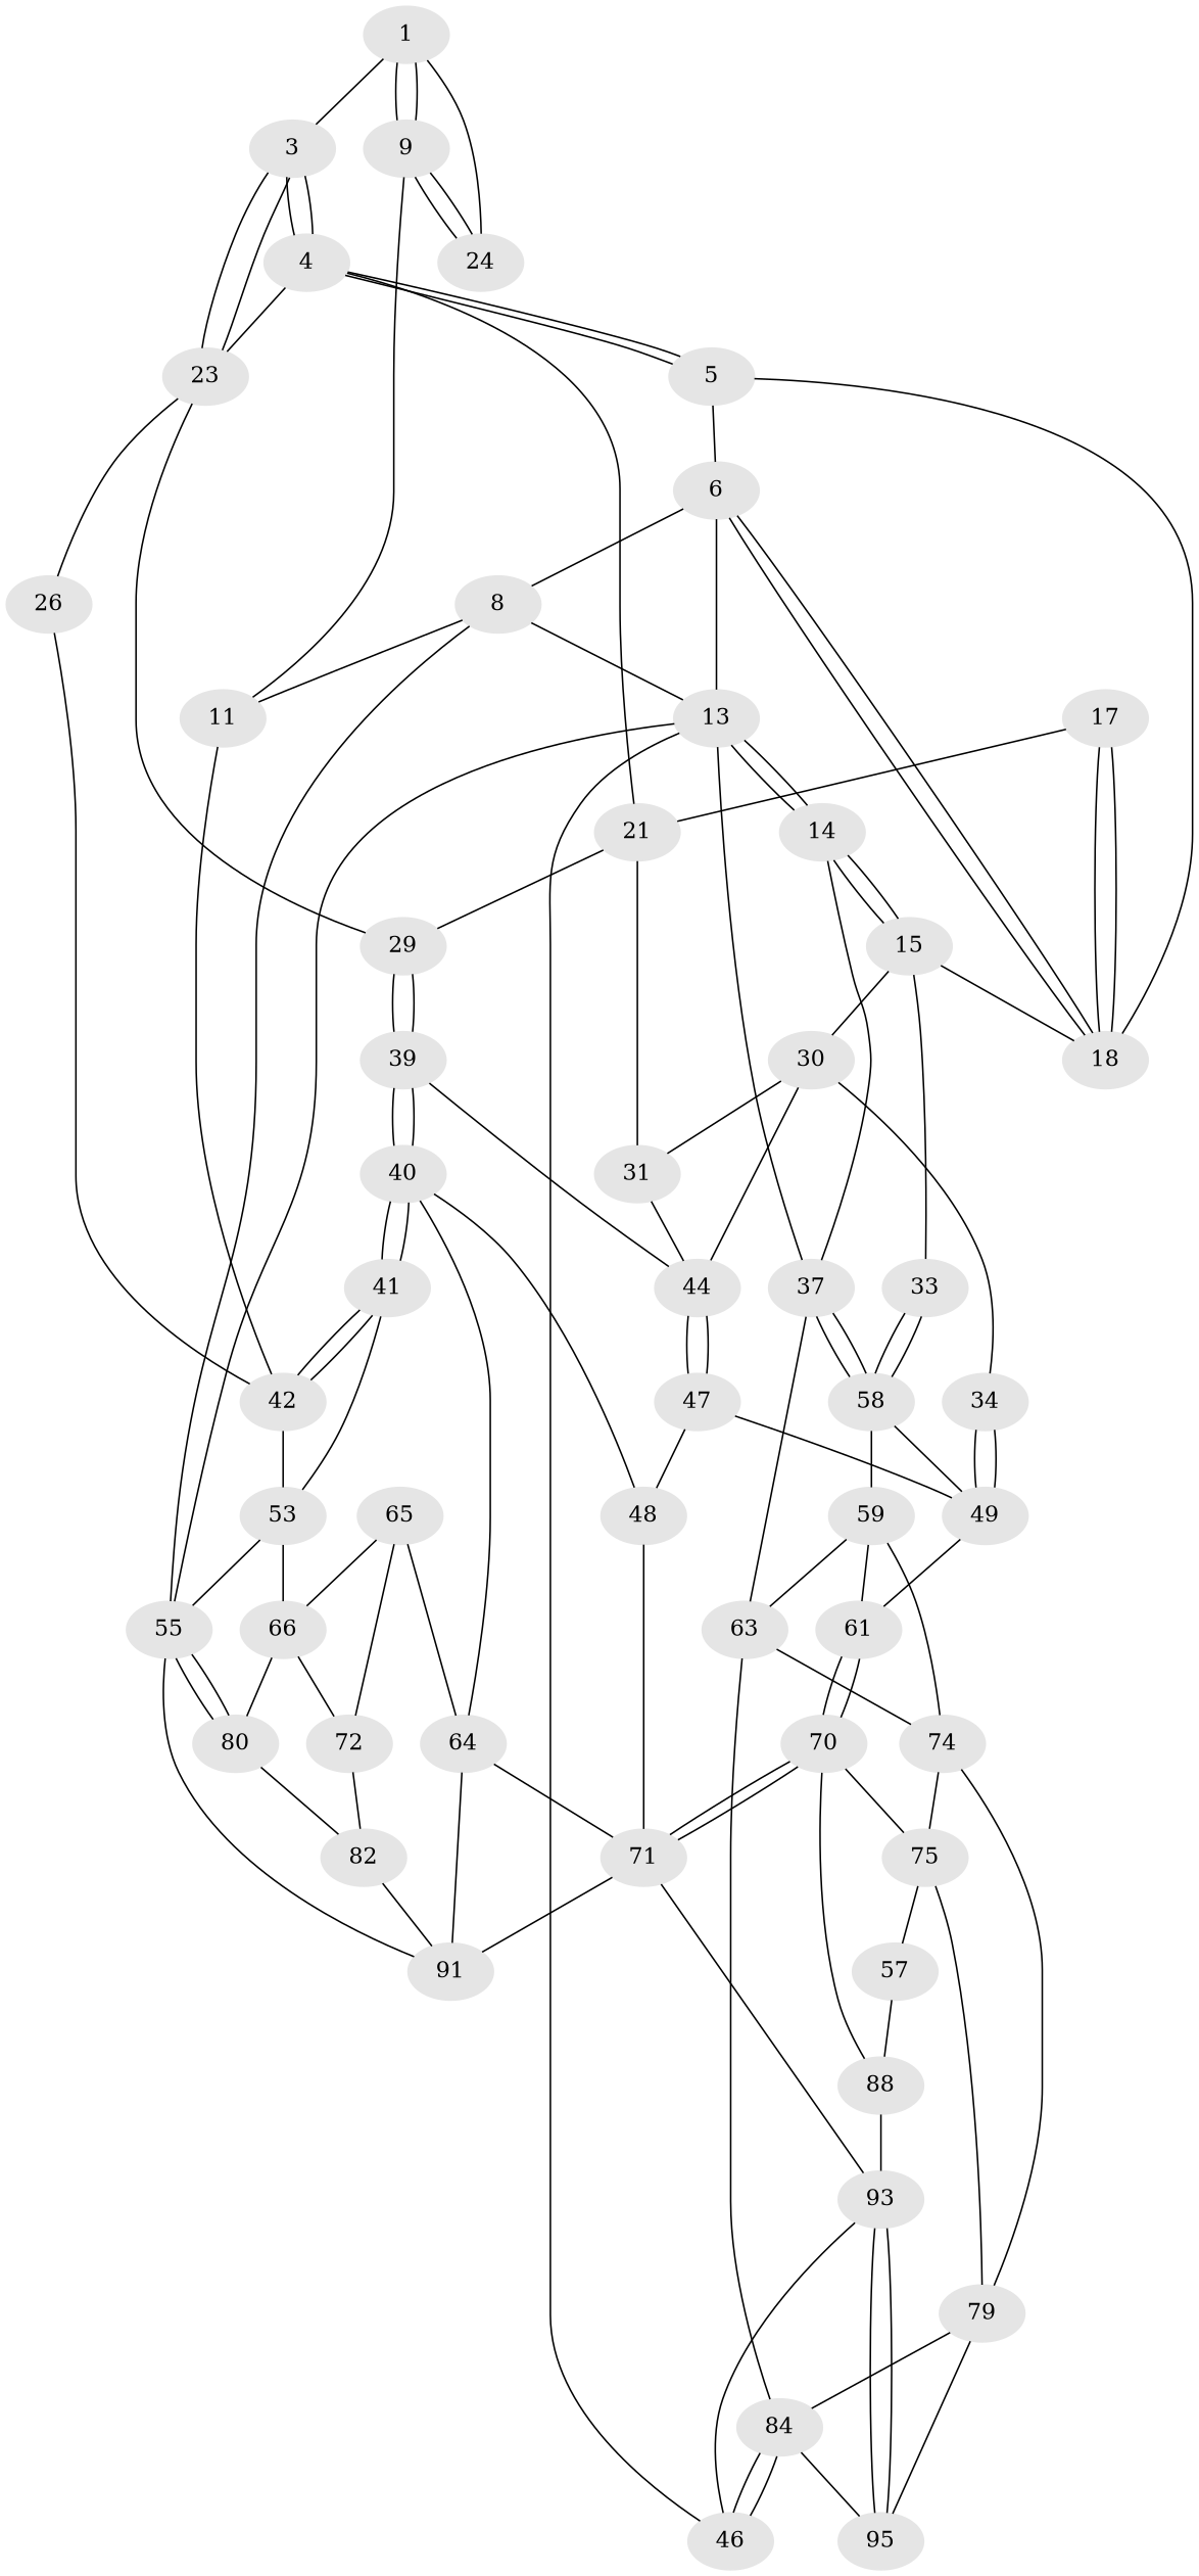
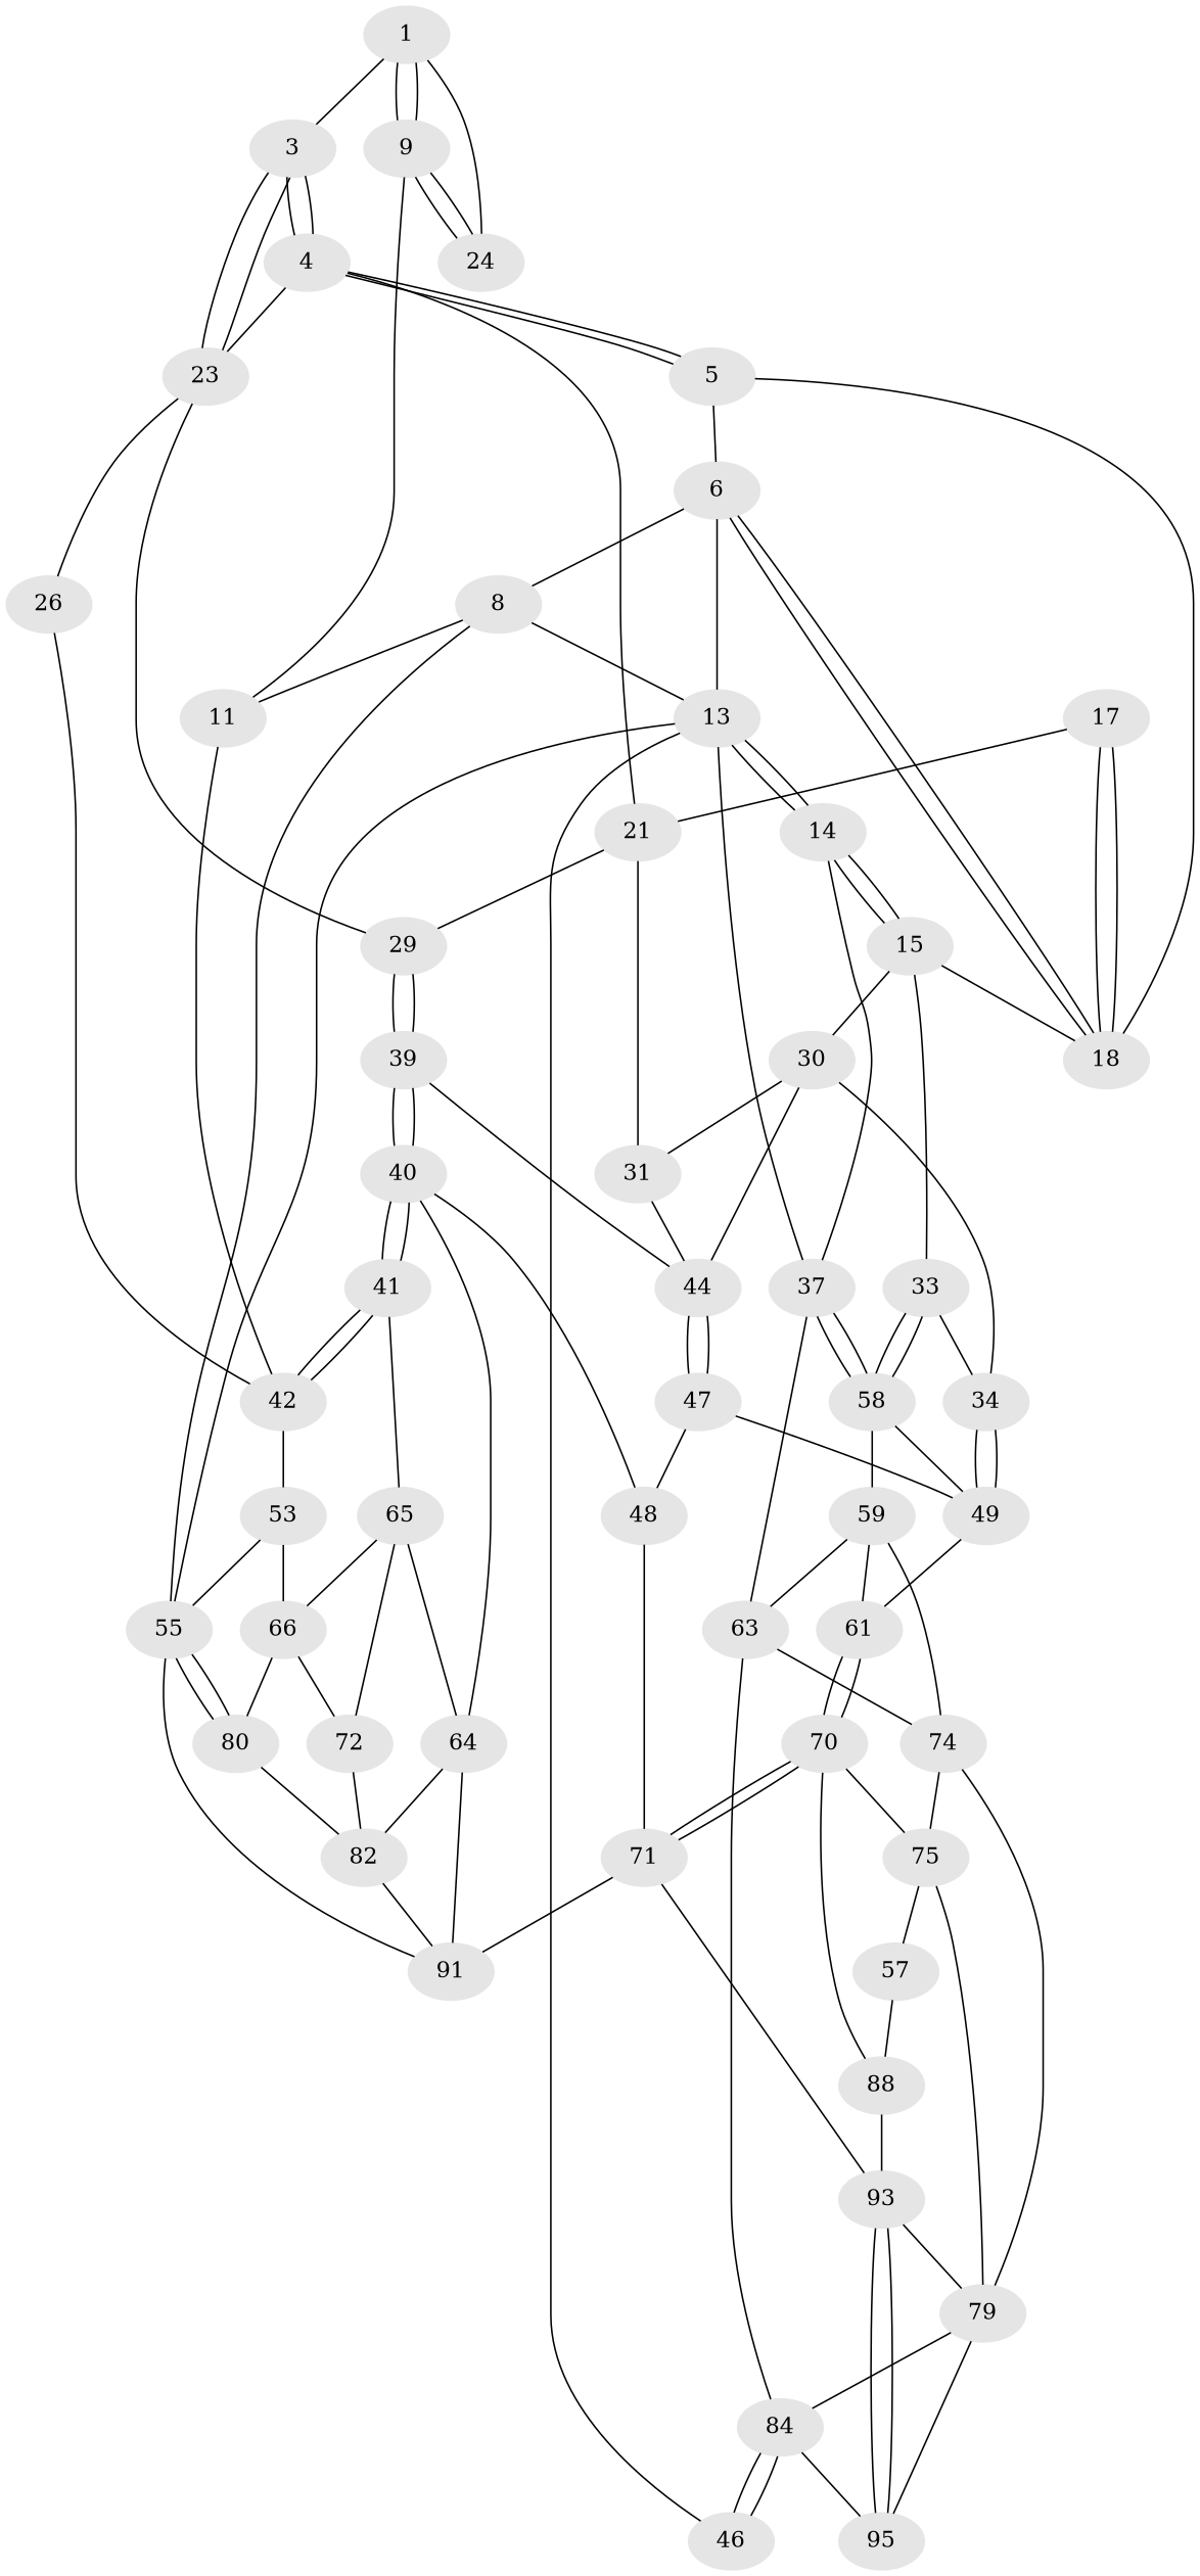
  graph {
    node [color=gray90 style=filled]
    1 [super="+2"]
    3
    9 [super="+10"]
    24
    4 [super="+22"]
    23 [super="+25"]
    11 [super="+51"]
    5
    21 [super="+28"]
    29
    26 [super="+36"]
    6 [super="+7"]
    18 [super="+19"]
    31
    8 [super="+12"]
    13 [super="+67"]
    55 [super="+56"]
    14
    37 [super="+62"]
    n20 [label=46]
    42 [super="+43"]
    80
    91 [super="+92"]
    53 [super="+54"]
    66 [super="+73"]
    15 [super="+16"]
    n27 [label=58 super="+52"]
    63 [super="+64"]
    30 [super="+35"]
    33
    17 [super="+20"]
    34
    44 [super="+45"]
    39 [super="+46"]
    40 [super="+58"]
    49 [super="+50"]
    47
    59 [super="+60"]
    61
    74 [super="+77"]
    84 [super="+85"]
    48 [super="+57"]
    41
    n44 [label=64 super="+81"]
    71 [super="+90"]
    65 [super="+69"]
    82 [super="+83"]
    72
    93 [super="+94"]
    70 [super="+76"]
    75 [super="+78"]
    79 [super="+86"]
    88 [super="+89"]
    95
    n55 [label=57]
    1 -- 3
    1 -- 9
    1 -- 9
    1 -- 24
    3 -- 4
    3 -- 4
    3 -- 23
    3 -- 23
    9 -- 24
    9 -- 24
    9 -- 11
    4 -- 23
    4 -- 5
    4 -- 5
    4 -- 21
    23 -- 29
    23 -- 26
    11 -- 42
    5 -- 6
    5 -- 18
    21 -- 29
    21 -- 31
    29 -- 39
    29 -- 39
    26 -- 42
    6 -- 18
    6 -- 18
    6 -- 8
    6 -- 13
    31 -- 44
    8 -- 11
    8 -- 13
    8 -- 55
    13 -- 55
    13 -- 14
    13 -- 14
    13 -- 37
    13 -- n20
    55 -- 80
    55 -- 80
    55 -- 91
    14 -- 37
    14 -- 15
    14 -- 15
    37 -- n27
    37 -- n27
    37 -- 63
    42 -- 53
    80 -- 82
    53 -- 55
    53 -- 66
    66 -- 80
    66 -- 72
    15 -- 18
    15 -- 30
    15 -- 33
    n27 -- 49
    n27 -- 59
    63 -- 74
    63 -- 84
    30 -- 31
    30 -- 34
    30 -- 44
    33 -- n27
    33 -- n27
+   33 -- 34
    17 -- 21
    17 -- 18 [weight=2]
    17 -- 18
    34 -- 49
    34 -- 49
    44 -- 47
    44 -- 47
    39 -- 44
    39 -- 40
    39 -- 40
    40 -- 48
    40 -- 41
    40 -- 41
    40 -- n44
    49 -- 61
    47 -- 49
    47 -- 48
    59 -- 63
    59 -- 61
    59 -- 74
    61 -- 70
    61 -- 70
    74 -- 75
    74 -- 79
    84 -- n20
    84 -- n20
    84 -- 95
    48 -- 71
    41 -- 42
    41 -- 42
-   41 -- 53
+   41 -- 65
    n44 -- 91
-   n44 -- 71
+   n44 -- 82
    71 -- 91
    71 -- 93
    65 -- 66
    65 -- n44
    65 -- 72
    82 -- 91
    72 -- 82
-   93 -- n20
+   93 -- 79
    93 -- 95
    93 -- 95
    70 -- 71
    70 -- 71
    70 -- 75
    70 -- 88
    75 -- 79
    75 -- n55
    79 -- 84
    79 -- 95
    88 -- 93
    n55 -- 88
  }
